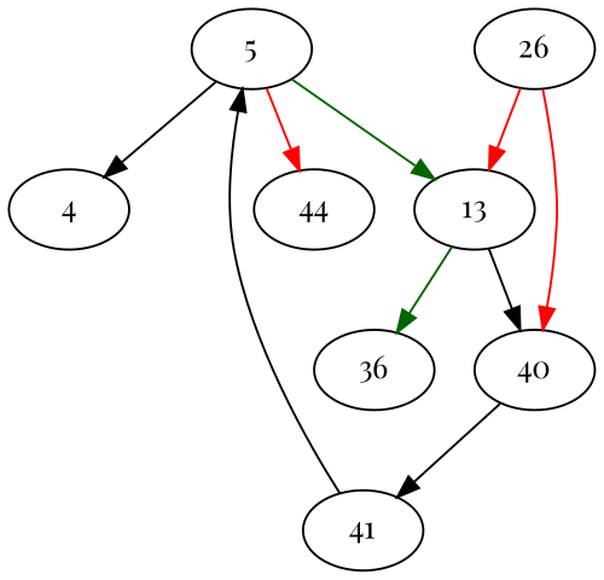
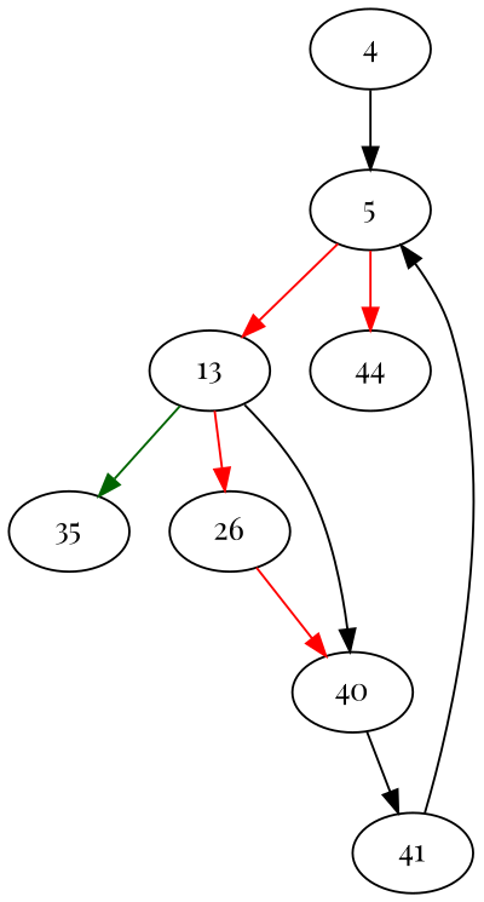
  strict digraph {
    fontname="Playfair Display"
    node [fontname="Playfair Display"]
    edge [fontname="Playfair Display"]
    n1 [entry=true label=4]
    n2 [label=5]
    13
    44
-   35 [label=36]
+   35
    26
    40
    41
-   n2 -> n1
-   n2 -> 13 [color=darkgreen cond=true]
+   n1 -> n2
+   n2 -> 13 [color=red cond=true]
    n2 -> 44 [color=red cond=false]
    13 -> 35 [color=darkgreen cond=true]
-   26 -> 13 [color=red cond=false]
+   13 -> 26 [color=red cond=false]
    13 -> 40
    26 -> 40 [color=red cond=false]
    40 -> 41
    41 -> n2
  }
